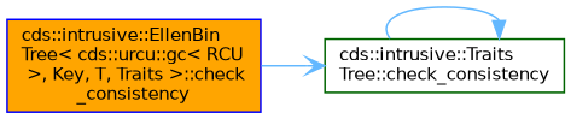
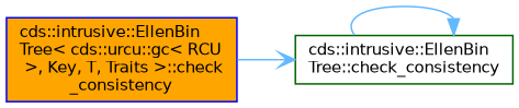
  digraph {
    rankdir=LR
    node [fontname=Helvetica fontsize=10 shape=box style=filled]
    edge [color=steelblue1 fontname=Helvetica fontsize=10 labelfontname=Helvetica labelfontsize=10 style=solid]
    n1 [color=blue fillcolor=orange fontcolor=black height=0.2 label="cds::intrusive::EllenBin\lTree\< cds::urcu::gc\< RCU\l \>, Key, T, Traits \>::check\l_consistency" width=0.4]
-   n2 [color=darkgreen fillcolor=white height=0.2 label="cds::intrusive::Traits\lTree::check_consistency" width=0.4]
+   n2 [color=darkgreen fillcolor=white height=0.2 label="cds::intrusive::EllenBin\lTree::check_consistency" width=0.4]
    n1 -> n2 [arrowhead=vee]
    n2 -> n2 [arrowhead=normal]
  }
